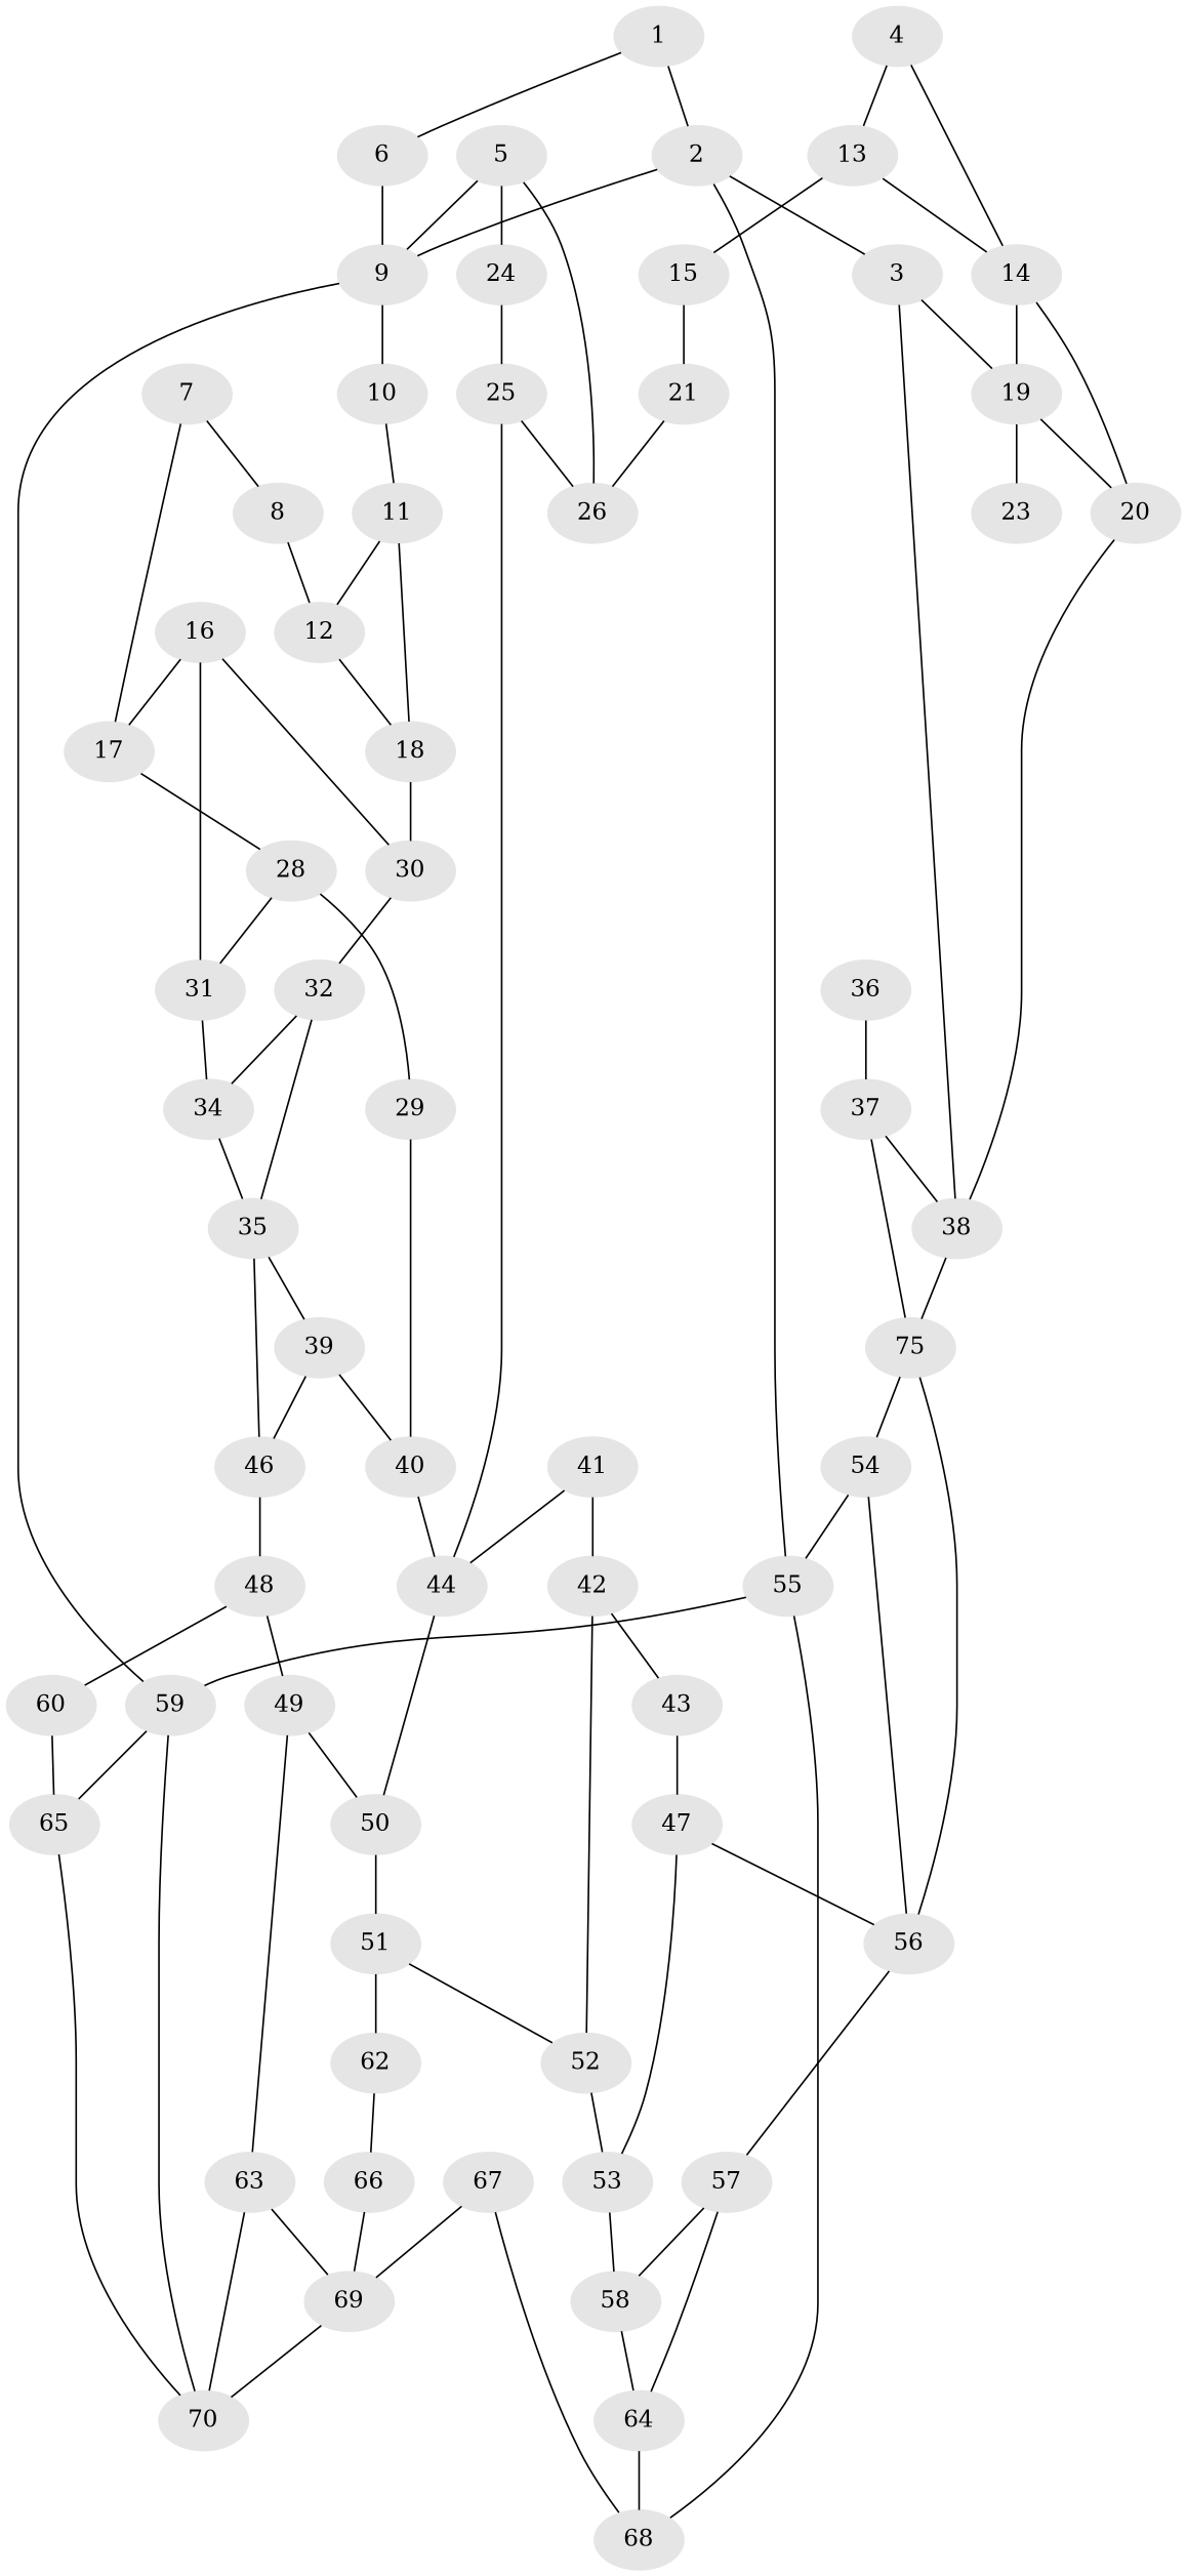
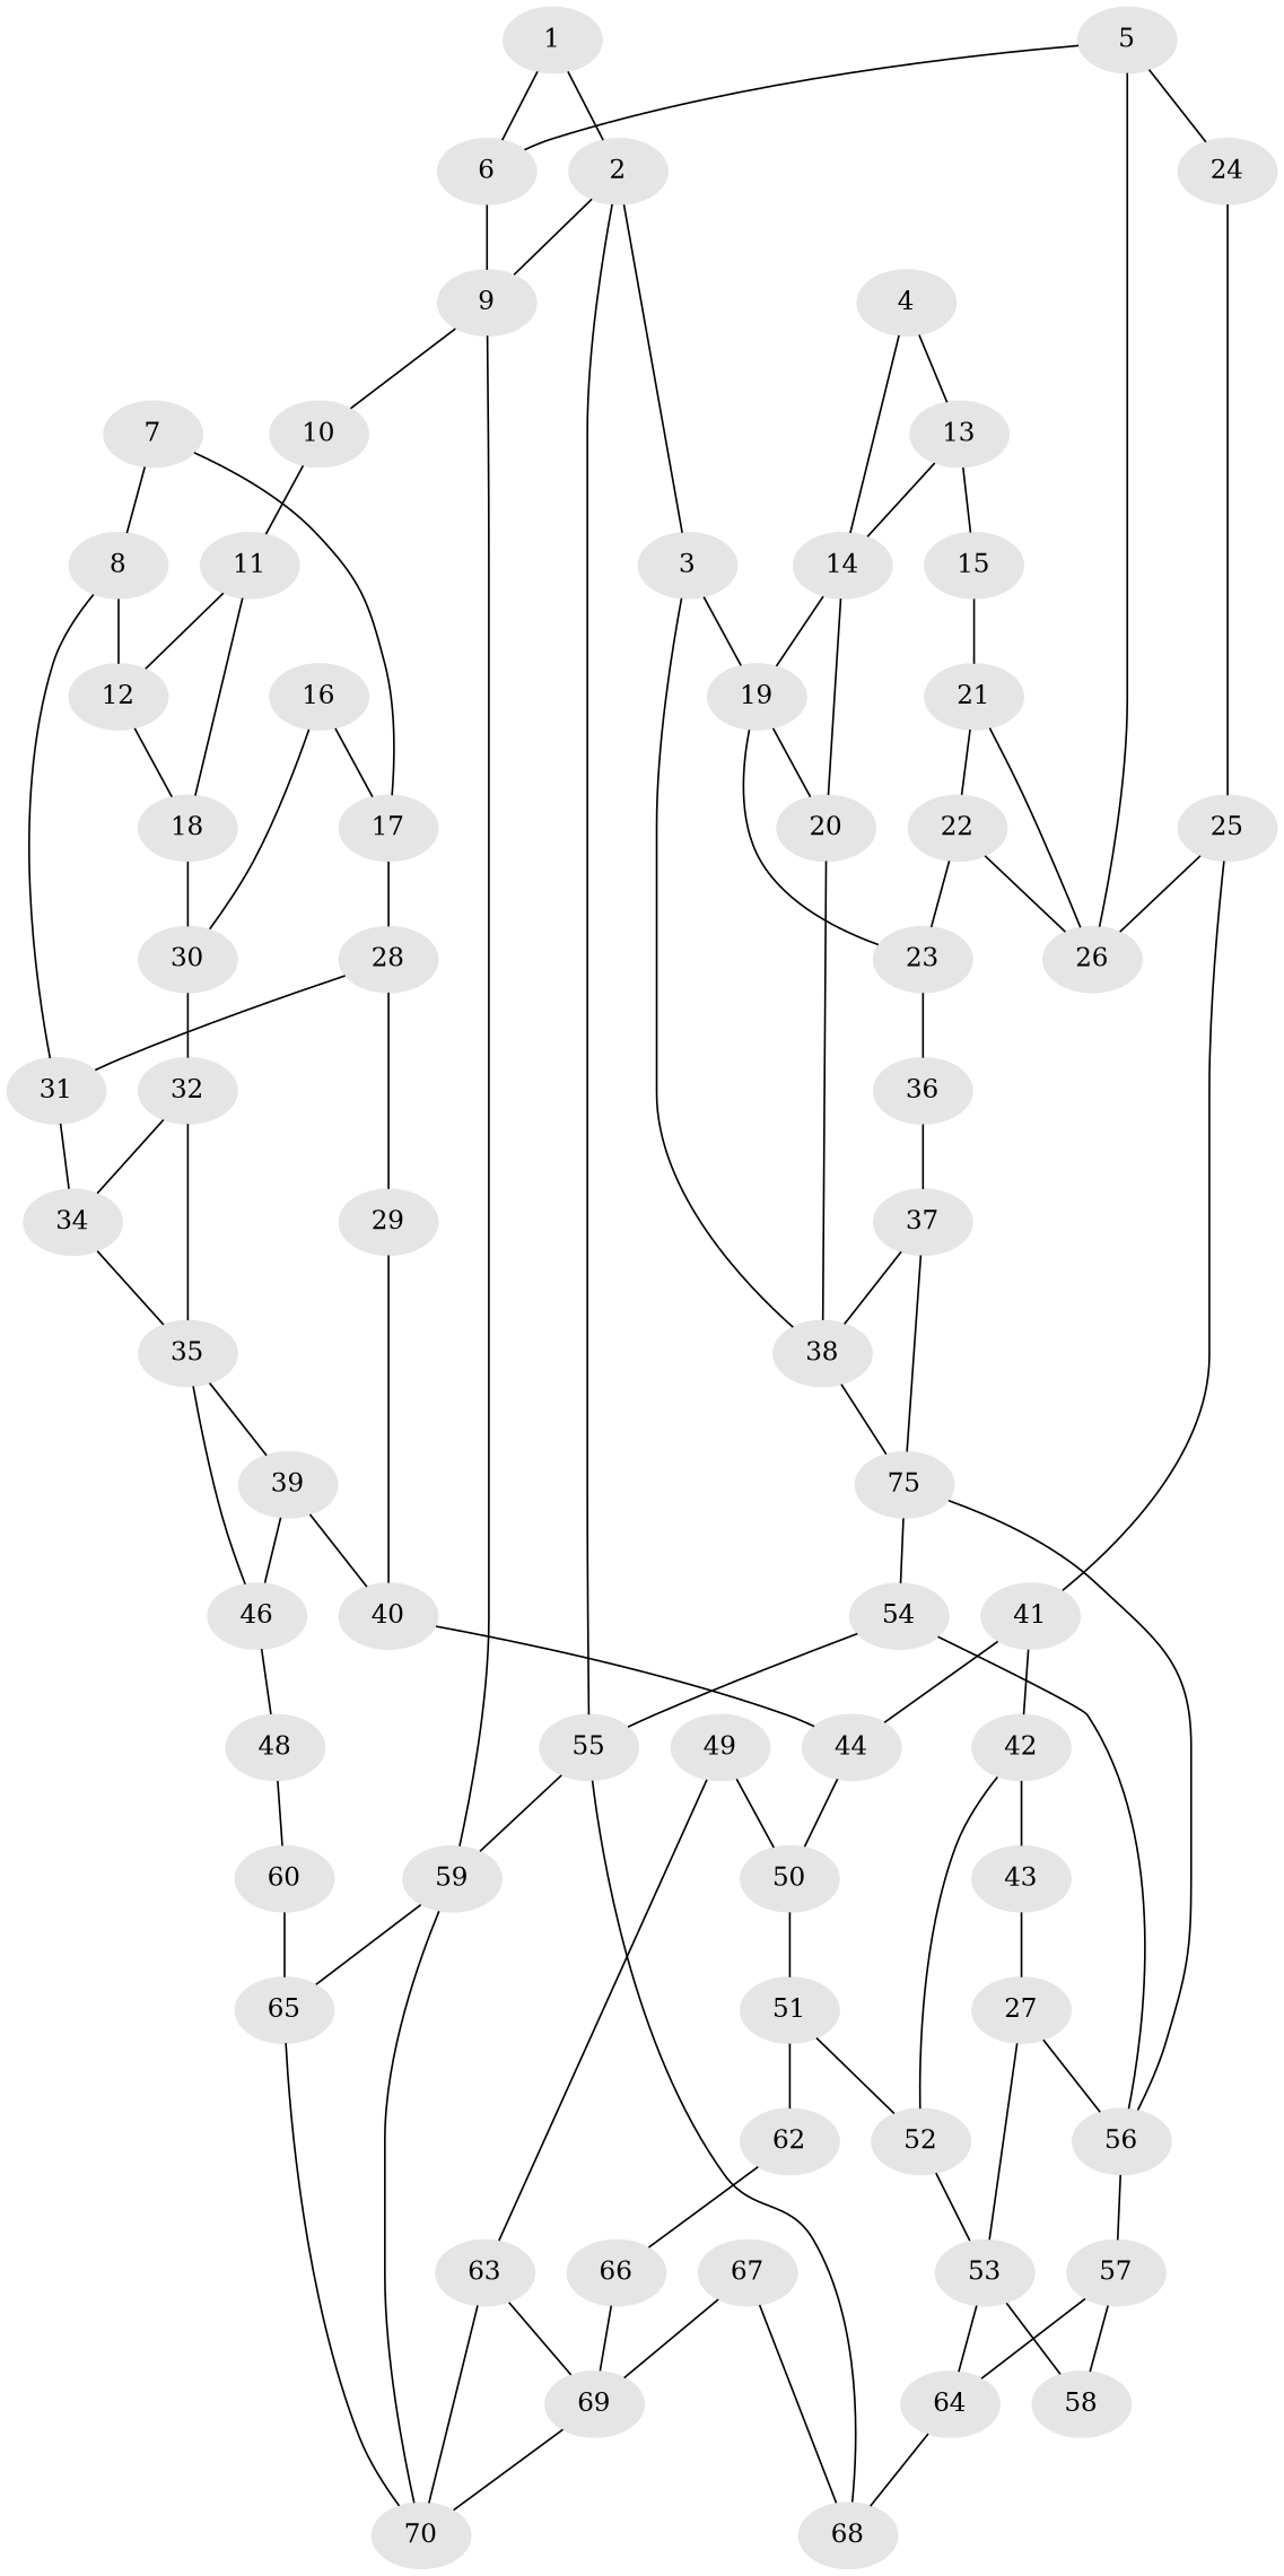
  graph {
    node [color=gray90 style=filled]
    edge [weight=1.0]
    1
    2
    6
    3
    9
    55
    38
    19
    10
    59
    68
    20
    n13 [label=75]
    4
    13
    14
    15
    5
    24
    26
    25
    7
    8
    17
    12
    28
    18
    11
    65
    70
    30
    21
    23
+   22
    16
    31
    32
    34
    29
    36
    37
    41
    44
    42
    40
    35
    46
    39
    48
    60
    43
-   47
+   47 [label=27]
    54
    56
    50
    52
    53
    51
    57
    49
    58
    63
    69
    62
    66
    64
    67
    1 -- 2
    1 -- 6
    2 -- 3
    2 -- 9
    2 -- 55
    6 -- 9
    3 -- 38
    3 -- 19
    9 -- 10
    9 -- 59
    55 -- 59
    55 -- 68
    38 -- n13
    19 -- 20
    19 -- 23
    10 -- 11
    59 -- 65
    59 -- 70
    20 -- 38
    n13 -- 54
    n13 -- 56
    4 -- 13
    4 -- 14
    13 -- 14
    13 -- 15 [weight=2.0]
    14 -- 19
    14 -- 20
    15 -- 21 [weight=2.0]
-   5 -- 9
+   5 -- 6
    5 -- 24
    5 -- 26
    24 -- 25
    25 -- 26
-   25 -- 44
+   25 -- 41
    7 -- 8
    7 -- 17
    8 -- 12 [weight=2.0]
    17 -- 28
    12 -- 18
    28 -- 31
    28 -- 29
    18 -- 30 [weight=2.0]
    11 -- 12
    11 -- 18
    65 -- 70
    30 -- 32
    21 -- 26
+   21 -- 22
+   23 -- 36
+   22 -- 26
+   22 -- 23
    16 -- 17
    16 -- 30
-   16 -- 31
+   8 -- 31
    31 -- 34 [weight=2.0]
    32 -- 34
    32 -- 35
    34 -- 35
    29 -- 40
    36 -- 37
    37 -- 38
    37 -- n13
    41 -- 44
    41 -- 42
    44 -- 50
    42 -- 43
    42 -- 52
    40 -- 44
    35 -- 46
    35 -- 39
    46 -- 48
    39 -- 40
    39 -- 46
    48 -- 60
-   48 -- 49
    60 -- 65 [weight=2.0]
    43 -- 47
    47 -- 56
    47 -- 53
    54 -- 55
    54 -- 56
    56 -- 57
    50 -- 51
    52 -- 53
    53 -- 58 [weight=2.0]
    51 -- 52
    51 -- 62 [weight=2.0]
    57 -- 58
    57 -- 64
    49 -- 50
    49 -- 63
-   58 -- 64
+   53 -- 64
    63 -- 70
    63 -- 69
    69 -- 70
    62 -- 66
    66 -- 69
    64 -- 68
    67 -- 68
    67 -- 69
  }
